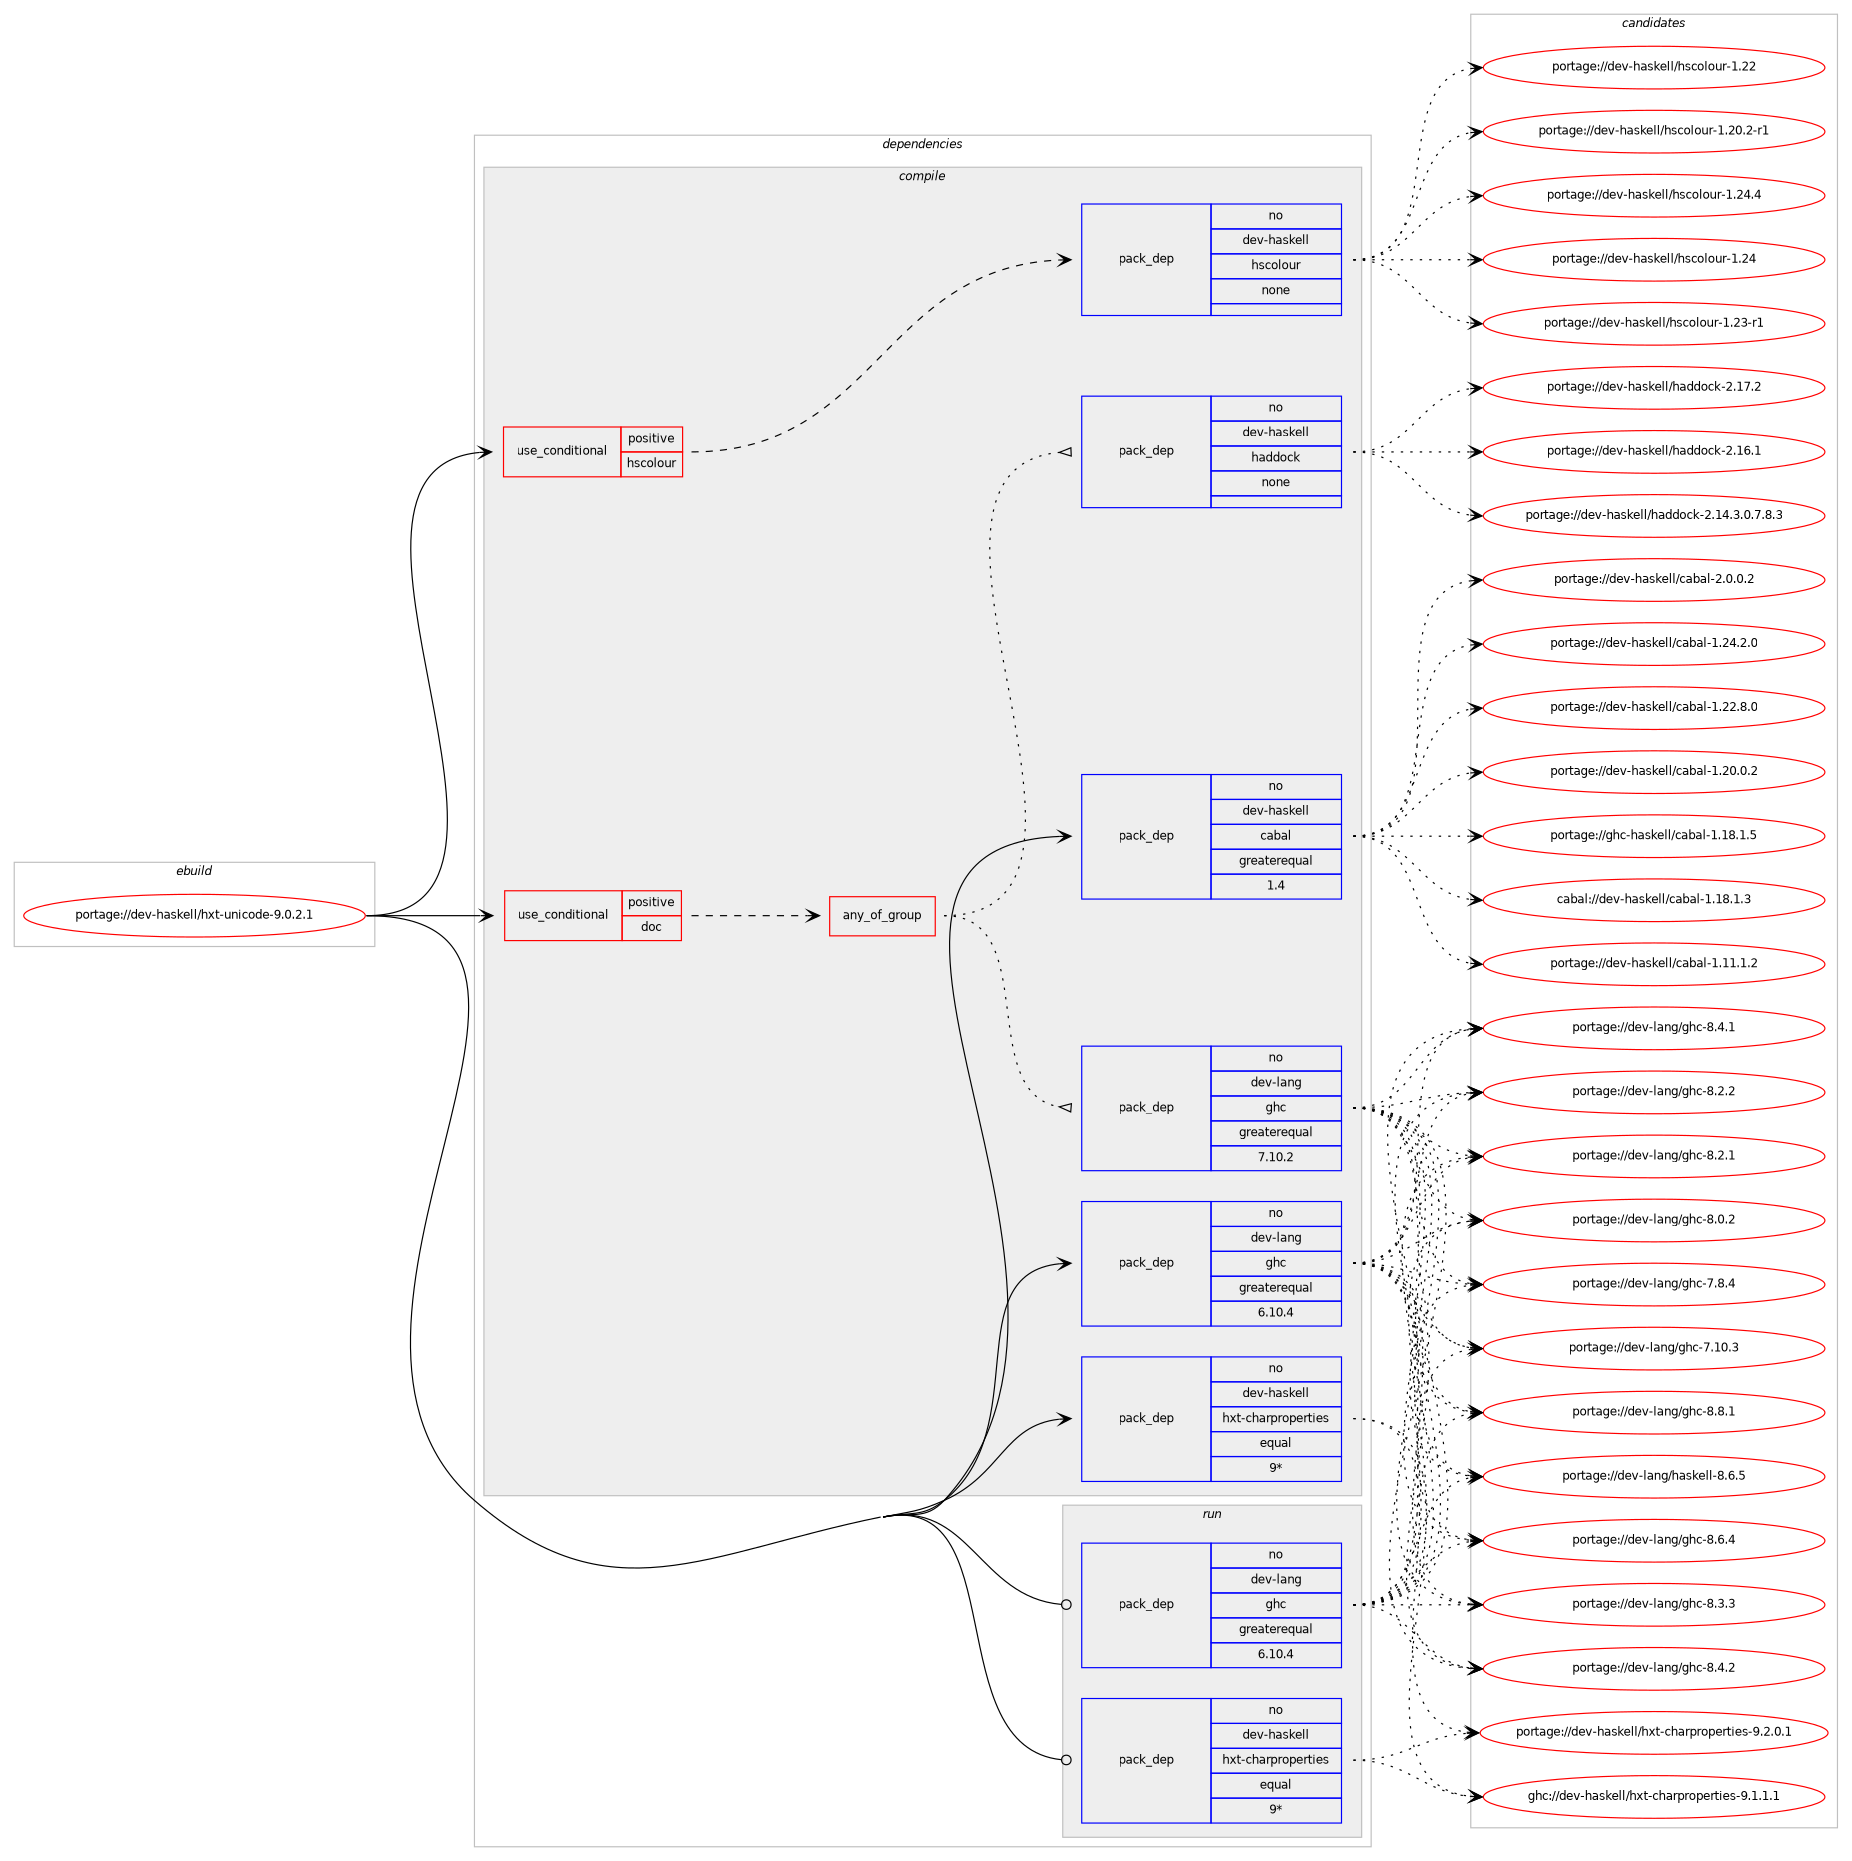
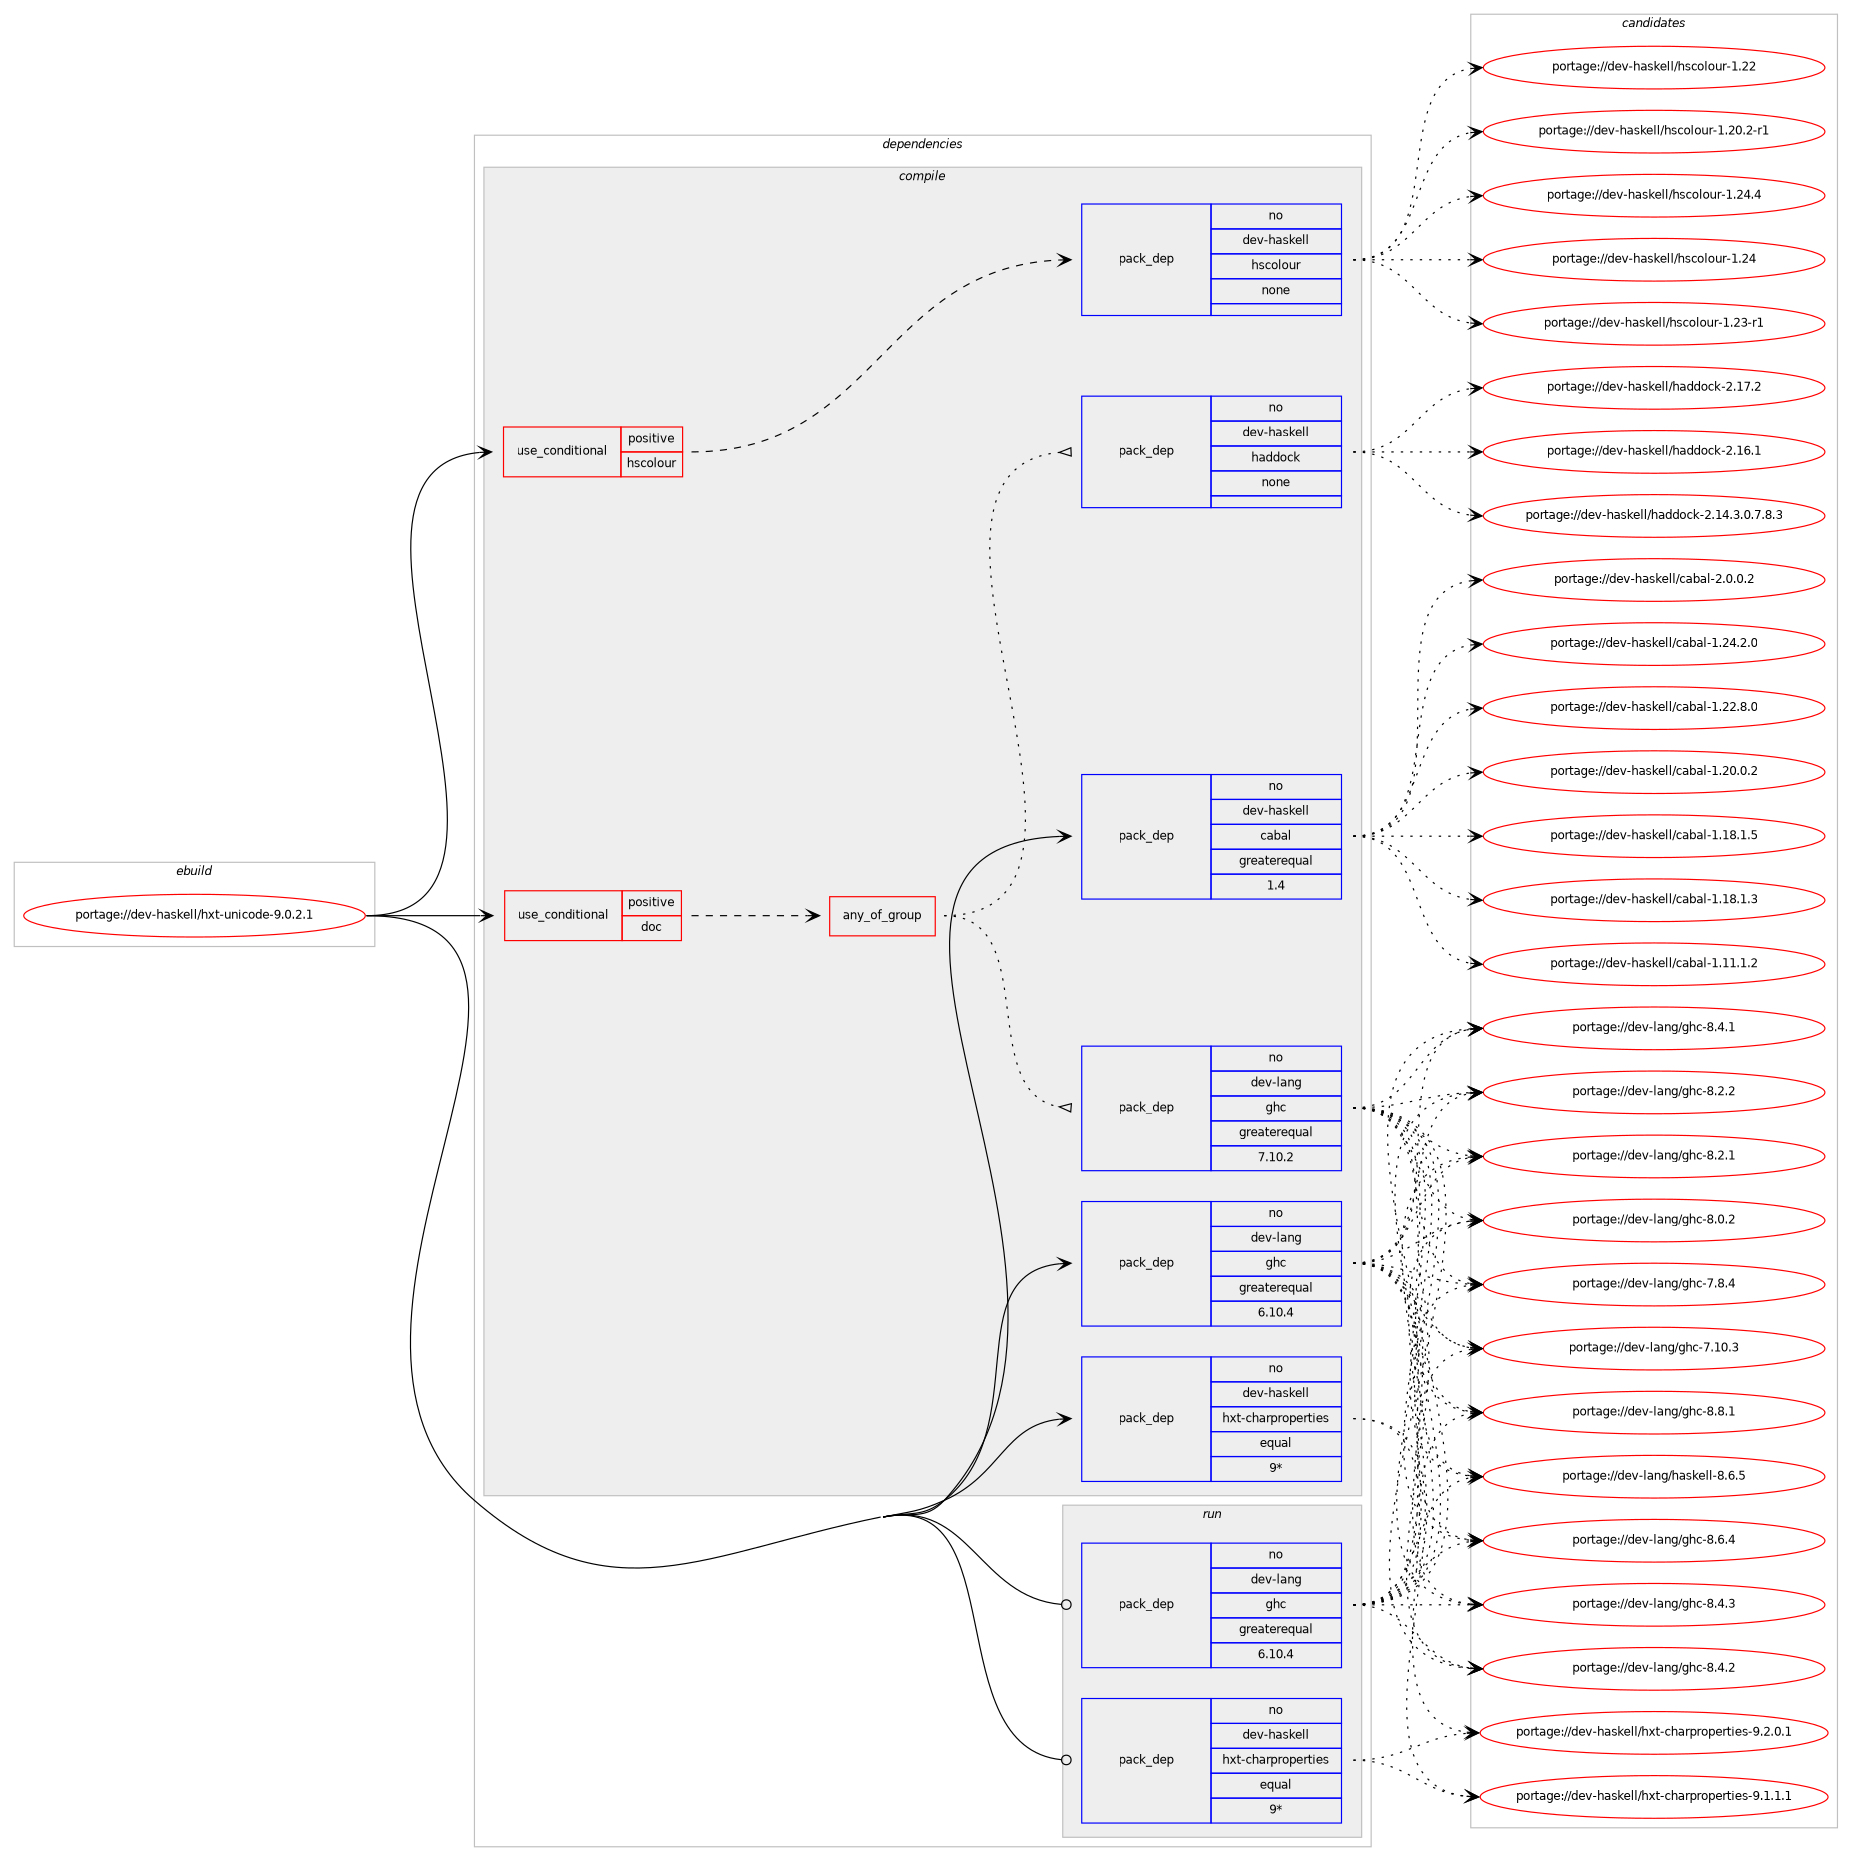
  digraph {
    compound=true
    concentrate=true
    fontname=Helvetica
    fontsize=10
    newrank=true
    rankdir=LR
    ranksep=1.5
    node [color=red fontname=Helvetica fontsize=10]
    edge [arrowhead=vee headport=w style=dotted tailport=e weight=100]
    n1 [label="portage://dev-haskell/hxt-unicode-9.0.2.1" width=4]
    n2 [color=blue label=<<TABLE BORDER="0" CELLBORDER="1" CELLSPACING="0" CELLPADDING="4" WIDTH="220"><TR><TD ROWSPAN="6" CELLPADDING="30">pack_dep</TD></TR><TR><TD WIDTH="110">no</TD></TR><TR><TD>dev-haskell</TD></TR><TR><TD>haddock</TD></TR><TR><TD>none</TD></TR><TR><TD></TD></TR></TABLE>> shape=none]
    n3 [color=blue label=<<TABLE BORDER="0" CELLBORDER="1" CELLSPACING="0" CELLPADDING="4" WIDTH="220"><TR><TD ROWSPAN="6" CELLPADDING="30">pack_dep</TD></TR><TR><TD WIDTH="110">no</TD></TR><TR><TD>dev-lang</TD></TR><TR><TD>ghc</TD></TR><TR><TD>greaterequal</TD></TR><TR><TD>7.10.2</TD></TR></TABLE>> shape=none]
    n4 [label=<<TABLE BORDER="0" CELLBORDER="1" CELLSPACING="0" CELLPADDING="4"><TR><TD CELLPADDING="10">any_of_group</TD></TR></TABLE>> shape=none]
    n5 [label=<<TABLE BORDER="0" CELLBORDER="1" CELLSPACING="0" CELLPADDING="4"><TR><TD ROWSPAN="3" CELLPADDING="10">use_conditional</TD></TR><TR><TD>positive</TD></TR><TR><TD>doc</TD></TR></TABLE>> shape=none]
    n6 [color=blue label=<<TABLE BORDER="0" CELLBORDER="1" CELLSPACING="0" CELLPADDING="4" WIDTH="220"><TR><TD ROWSPAN="6" CELLPADDING="30">pack_dep</TD></TR><TR><TD WIDTH="110">no</TD></TR><TR><TD>dev-haskell</TD></TR><TR><TD>hscolour</TD></TR><TR><TD>none</TD></TR><TR><TD></TD></TR></TABLE>> shape=none]
    n7 [label=<<TABLE BORDER="0" CELLBORDER="1" CELLSPACING="0" CELLPADDING="4"><TR><TD ROWSPAN="3" CELLPADDING="10">use_conditional</TD></TR><TR><TD>positive</TD></TR><TR><TD>hscolour</TD></TR></TABLE>> shape=none]
    n8 [color=blue label=<<TABLE BORDER="0" CELLBORDER="1" CELLSPACING="0" CELLPADDING="4" WIDTH="220"><TR><TD ROWSPAN="6" CELLPADDING="30">pack_dep</TD></TR><TR><TD WIDTH="110">no</TD></TR><TR><TD>dev-haskell</TD></TR><TR><TD>cabal</TD></TR><TR><TD>greaterequal</TD></TR><TR><TD>1.4</TD></TR></TABLE>> shape=none]
    n9 [color=blue label=<<TABLE BORDER="0" CELLBORDER="1" CELLSPACING="0" CELLPADDING="4" WIDTH="220"><TR><TD ROWSPAN="6" CELLPADDING="30">pack_dep</TD></TR><TR><TD WIDTH="110">no</TD></TR><TR><TD>dev-haskell</TD></TR><TR><TD>hxt-charproperties</TD></TR><TR><TD>equal</TD></TR><TR><TD>9*</TD></TR></TABLE>> shape=none]
    n10 [color=blue label=<<TABLE BORDER="0" CELLBORDER="1" CELLSPACING="0" CELLPADDING="4" WIDTH="220"><TR><TD ROWSPAN="6" CELLPADDING="30">pack_dep</TD></TR><TR><TD WIDTH="110">no</TD></TR><TR><TD>dev-lang</TD></TR><TR><TD>ghc</TD></TR><TR><TD>greaterequal</TD></TR><TR><TD>6.10.4</TD></TR></TABLE>> shape=none]
    n11 [color=blue label=<<TABLE BORDER="0" CELLBORDER="1" CELLSPACING="0" CELLPADDING="4" WIDTH="220"><TR><TD ROWSPAN="6" CELLPADDING="30">pack_dep</TD></TR><TR><TD WIDTH="110">no</TD></TR><TR><TD>dev-lang</TD></TR><TR><TD>ghc</TD></TR><TR><TD>greaterequal</TD></TR><TR><TD>6.10.4</TD></TR></TABLE>> shape=none]
    n12 [color=blue label=<<TABLE BORDER="0" CELLBORDER="1" CELLSPACING="0" CELLPADDING="4" WIDTH="220"><TR><TD ROWSPAN="6" CELLPADDING="30">pack_dep</TD></TR><TR><TD WIDTH="110">no</TD></TR><TR><TD>dev-haskell</TD></TR><TR><TD>hxt-charproperties</TD></TR><TR><TD>equal</TD></TR><TR><TD>9*</TD></TR></TABLE>> shape=none]
    n13 [label="portage://dev-haskell/haddock-2.17.2" width=4]
    n14 [label="portage://dev-haskell/haddock-2.16.1" width=4]
    n15 [label="portage://dev-haskell/haddock-2.14.3.0.7.8.3" width=4]
    n16 [label="portage://dev-lang/ghc-8.8.1" width=4]
    n17 [label="portage://dev-lang/haskell-8.6.5" width=4]
    n18 [label="portage://dev-lang/ghc-8.6.4" width=4]
-   n19 [label="portage://dev-lang/ghc-8.3.3" width=4]
+   n19 [label="portage://dev-lang/ghc-8.4.3" width=4]
    n20 [label="portage://dev-lang/ghc-8.4.2" width=4]
    n21 [label="portage://dev-lang/ghc-8.4.1" width=4]
    n22 [label="portage://dev-lang/ghc-8.2.2" width=4]
    n23 [label="portage://dev-lang/ghc-8.2.1" width=4]
    n24 [label="portage://dev-lang/ghc-8.0.2" width=4]
    n25 [label="portage://dev-lang/ghc-7.8.4" width=4]
    n26 [label="portage://dev-lang/ghc-7.10.3" width=4]
    n27 [label="portage://dev-haskell/hscolour-1.24.4" width=4]
    n28 [label="portage://dev-haskell/hscolour-1.24" width=4]
    n29 [label="portage://dev-haskell/hscolour-1.23-r1" width=4]
    n30 [label="portage://dev-haskell/hscolour-1.22" width=4]
    n31 [label="portage://dev-haskell/hscolour-1.20.2-r1" width=4]
    n32 [label="portage://dev-haskell/cabal-2.0.0.2" width=4]
    n33 [label="portage://dev-haskell/cabal-1.24.2.0" width=4]
    n34 [label="portage://dev-haskell/cabal-1.22.8.0" width=4]
    n35 [label="portage://dev-haskell/cabal-1.20.0.2" width=4]
-   n36 [label="portage://ghc-haskell/cabal-1.18.1.5" width=4]
-   n37 [label="cabal://dev-haskell/cabal-1.18.1.3" width=4]
+   n36 [label="portage://dev-haskell/cabal-1.18.1.5" width=4]
+   n37 [label="portage://dev-haskell/cabal-1.18.1.3" width=4]
    n38 [label="portage://dev-haskell/cabal-1.11.1.2" width=4]
    n39 [label="portage://dev-haskell/hxt-charproperties-9.2.0.1" width=4]
-   n40 [label="ghc://dev-haskell/hxt-charproperties-9.1.1.1" width=4]
+   n40 [label="portage://dev-haskell/hxt-charproperties-9.1.1.1" width=4]
    subgraph cluster_1 {
      color=gray
      label=<<i>ebuild</i>>
      rank=same
      n1
    }
    subgraph cluster_2 {
      color=gray
      label=<<i>dependencies</i>>
      subgraph cluster_3 {
        color=gray
        fillcolor="#eeeeee"
        label=<<i>compile</i>>
        style=filled
        subgraph sub_4 {
          color=gray
          fillcolor="#eeeeee"
          label=<<i>compile</i>>
          style=filled
          n5
          subgraph sub_5 {
            color=gray
            fillcolor="#eeeeee"
            label=<<i>compile</i>>
            style=filled
            n4
            subgraph sub_6 {
              color=gray
              fillcolor="#eeeeee"
              label=<<i>compile</i>>
              style=filled
              n2
            }
            subgraph sub_7 {
              color=gray
              fillcolor="#eeeeee"
              label=<<i>compile</i>>
              style=filled
              n3
            }
          }
        }
        subgraph sub_8 {
          color=gray
          fillcolor="#eeeeee"
          label=<<i>compile</i>>
          style=filled
          n7
          subgraph sub_9 {
            color=gray
            fillcolor="#eeeeee"
            label=<<i>compile</i>>
            style=filled
            n6
          }
        }
        subgraph sub_10 {
          color=gray
          fillcolor="#eeeeee"
          label=<<i>compile</i>>
          style=filled
          n8
        }
        subgraph sub_11 {
          color=gray
          fillcolor="#eeeeee"
          label=<<i>compile</i>>
          style=filled
          n9
        }
        subgraph sub_12 {
          color=gray
          fillcolor="#eeeeee"
          label=<<i>compile</i>>
          style=filled
          n10
        }
      }
      subgraph cluster_13 {
        color=gray
        fillcolor="#eeeeee"
        label=<<i>compile and run</i>>
        style=filled
      }
      subgraph cluster_14 {
        color=gray
        fillcolor="#eeeeee"
        label=<<i>run</i>>
        style=filled
        subgraph sub_15 {
          color=gray
          fillcolor="#eeeeee"
          label=<<i>run</i>>
          style=filled
          n11
        }
        subgraph sub_16 {
          color=gray
          fillcolor="#eeeeee"
          label=<<i>run</i>>
          style=filled
          n12
        }
      }
    }
    subgraph cluster_17 {
      color=gray
      label=<<i>candidates</i>>
      rank=same
      subgraph sub_18 {
        color=black
        label=<<i>candidates</i>>
        nodesep=1
        rank=same
        n13
        n14
        n15
      }
      subgraph sub_19 {
        color=black
        label=<<i>candidates</i>>
        nodesep=1
        rank=same
        n16
        n17
        n18
        n19
        n20
        n21
        n22
        n23
        n24
        n25
        n26
      }
      subgraph sub_20 {
        color=black
        label=<<i>candidates</i>>
        nodesep=1
        rank=same
        n27
        n28
        n29
        n30
        n31
      }
      subgraph sub_21 {
        color=black
        label=<<i>candidates</i>>
        nodesep=1
        rank=same
        n32
        n33
        n34
        n35
        n36
        n37
        n38
      }
      subgraph sub_22 {
        color=black
        label=<<i>candidates</i>>
        nodesep=1
        rank=same
        n39
        n40
      }
      subgraph sub_23 {
        color=black
        label=<<i>candidates</i>>
        nodesep=1
        rank=same
        n16
        n17
        n18
        n19
        n20
        n21
        n22
        n23
        n24
        n25
        n26
      }
      subgraph sub_24 {
        color=black
        label=<<i>candidates</i>>
        nodesep=1
        rank=same
        n39
        n40
      }
      subgraph sub_25 {
        color=black
        label=<<i>candidates</i>>
        nodesep=1
        rank=same
        n16
        n17
        n18
        n19
        n20
        n21
        n22
        n23
        n24
        n25
        n26
      }
    }
    n1 -> n5 [style=solid weight=20]
    n1 -> n7 [style=solid weight=20]
    n1 -> n8 [style=solid weight=20]
    n1 -> n9 [style=solid weight=20]
    n1 -> n10 [style=solid weight=20]
    n1 -> n11 [arrowhead=odot style=solid weight=20]
    n1 -> n12 [arrowhead=odot style=solid weight=20]
    n2 -> n13
    n2 -> n14
    n2 -> n15
    n3 -> n16
    n3 -> n17
    n3 -> n18
    n3 -> n19
    n3 -> n20
    n3 -> n21
    n3 -> n22
    n3 -> n23
    n3 -> n24
    n3 -> n25
    n3 -> n26
    n4 -> n2 [arrowhead=oinv weight=20]
    n4 -> n3 [arrowhead=oinv weight=20]
    n5 -> n4 [style=dashed weight=20]
    n6 -> n27
    n6 -> n28
    n6 -> n29
    n6 -> n30
    n6 -> n31
    n7 -> n6 [style=dashed weight=20]
    n8 -> n32
    n8 -> n33
    n8 -> n34
    n8 -> n35
    n8 -> n36
    n8 -> n37
    n8 -> n38
    n9 -> n39
    n9 -> n40
    n10 -> n16
    n10 -> n17
    n10 -> n18
    n10 -> n19
    n10 -> n20
    n10 -> n21
    n10 -> n22
    n10 -> n23
    n10 -> n24
    n10 -> n25
    n10 -> n26
    n11 -> n16
    n11 -> n17
    n11 -> n18
    n11 -> n19
    n11 -> n20
    n11 -> n21
    n11 -> n22
    n11 -> n23
    n11 -> n24
    n11 -> n25
    n11 -> n26
    n12 -> n39
    n12 -> n40
  }
